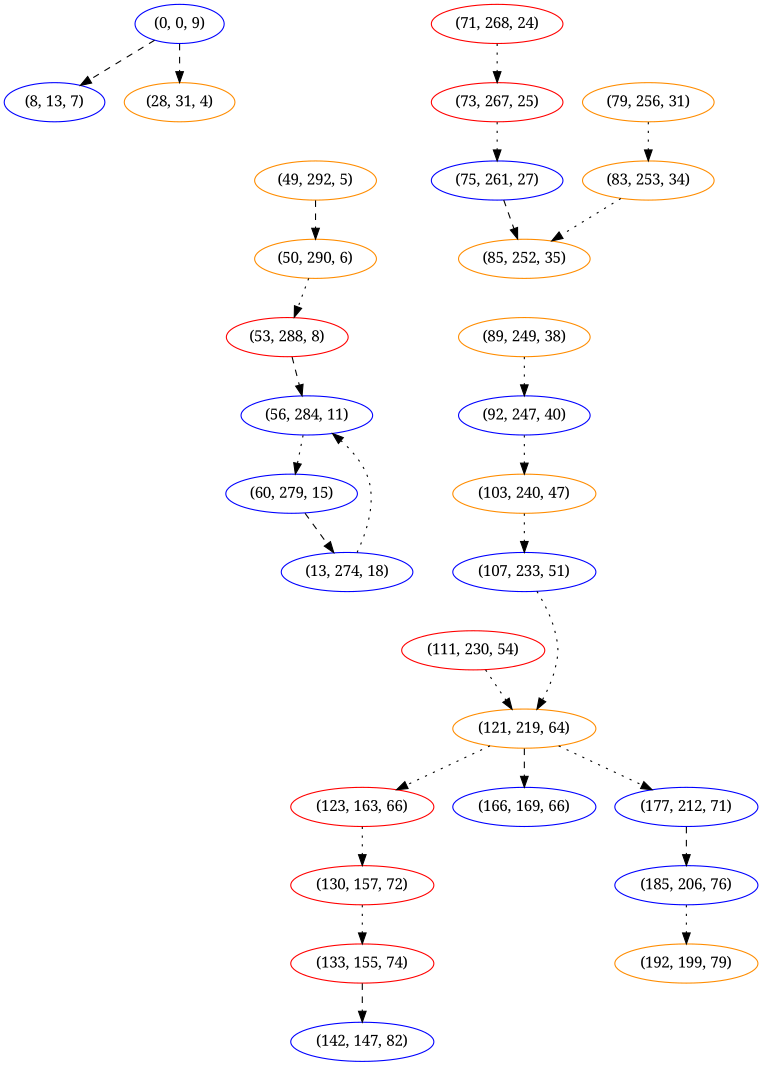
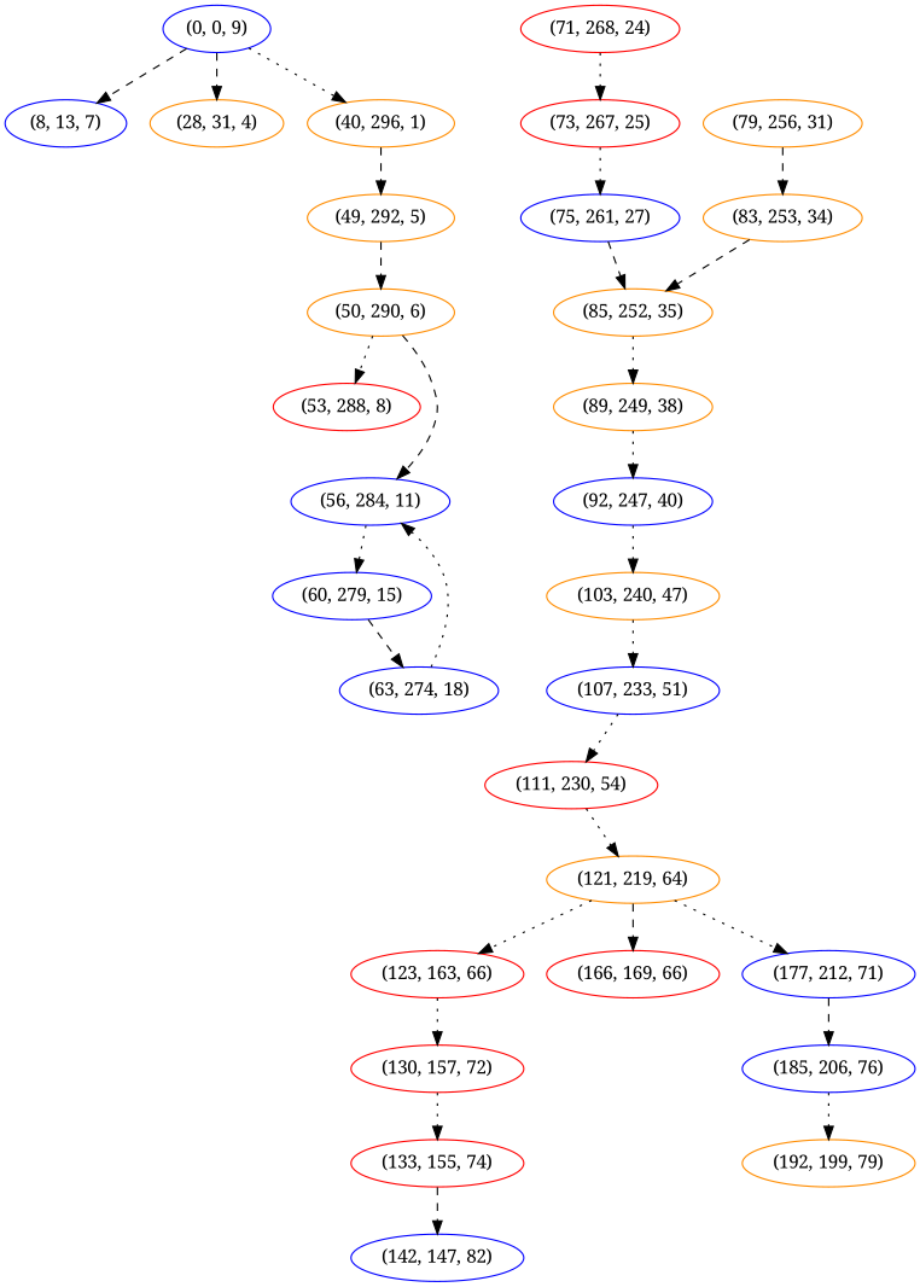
  digraph {
    fontname="Noto Serif"
    node [color=blue fontname="Noto Serif"]
    edge [fontname="Noto Serif" style=dotted]
    n1 [label="(0, 0, 9)"]
    "(8, 13, 7)"
    "(28, 31, 4)" [color=darkorange]
+   "(40, 296, 1)" [color=darkorange]
    "(49, 292, 5)" [color=darkorange]
    "(50, 290, 6)" [color=darkorange]
    "(53, 288, 8)" [color=red]
    "(56, 284, 11)"
    "(60, 279, 15)"
-   "(63, 274, 18)" [label="(13, 274, 18)"]
+   "(63, 274, 18)"
    "(71, 268, 24)" [color=red]
    "(73, 267, 25)" [color=red]
    "(75, 261, 27)"
    "(85, 252, 35)" [color=darkorange]
    "(79, 256, 31)" [color=darkorange]
    "(83, 253, 34)" [color=darkorange]
    "(89, 249, 38)" [color=darkorange]
    "(92, 247, 40)"
    "(103, 240, 47)" [color=darkorange]
    "(107, 233, 51)"
    "(111, 230, 54)" [color=red]
    "(121, 219, 64)" [color=darkorange]
    "(123, 163, 66)" [color=red]
-   "(166, 169, 66)"
+   "(166, 169, 66)" [color=red]
    "(177, 212, 71)"
    "(130, 157, 72)" [color=red]
    "(185, 206, 76)"
    "(133, 155, 74)" [color=red]
    "(142, 147, 82)"
    "(192, 199, 79)" [color=darkorange]
    n1 -> "(8, 13, 7)" [style=dashed]
    n1 -> "(28, 31, 4)" [style=dashed]
+   n1 -> "(40, 296, 1)"
+   "(40, 296, 1)" -> "(49, 292, 5)" [style=dashed]
    "(49, 292, 5)" -> "(50, 290, 6)" [style=dashed]
    "(50, 290, 6)" -> "(53, 288, 8)"
-   "(53, 288, 8)" -> "(56, 284, 11)" [style=dashed]
+   "(50, 290, 6)" -> "(56, 284, 11)" [style=dashed]
    "(56, 284, 11)" -> "(60, 279, 15)"
    "(60, 279, 15)" -> "(63, 274, 18)" [style=dashed]
    "(63, 274, 18)" -> "(56, 284, 11)"
    "(71, 268, 24)" -> "(73, 267, 25)"
    "(73, 267, 25)" -> "(75, 261, 27)"
    "(75, 261, 27)" -> "(85, 252, 35)" [style=dashed]
-   "(79, 256, 31)" -> "(83, 253, 34)"
-   "(83, 253, 34)" -> "(85, 252, 35)"
+   "(85, 252, 35)" -> "(89, 249, 38)"
+   "(79, 256, 31)" -> "(83, 253, 34)" [style=dashed]
+   "(83, 253, 34)" -> "(85, 252, 35)" [style=dashed]
    "(89, 249, 38)" -> "(92, 247, 40)"
    "(92, 247, 40)" -> "(103, 240, 47)"
    "(103, 240, 47)" -> "(107, 233, 51)"
-   "(107, 233, 51)" -> "(121, 219, 64)"
+   "(107, 233, 51)" -> "(111, 230, 54)"
    "(111, 230, 54)" -> "(121, 219, 64)"
    "(121, 219, 64)" -> "(123, 163, 66)"
    "(121, 219, 64)" -> "(166, 169, 66)" [style=dashed]
    "(121, 219, 64)" -> "(177, 212, 71)"
    "(123, 163, 66)" -> "(130, 157, 72)"
    "(177, 212, 71)" -> "(185, 206, 76)" [style=dashed]
    "(130, 157, 72)" -> "(133, 155, 74)"
    "(185, 206, 76)" -> "(192, 199, 79)"
    "(133, 155, 74)" -> "(142, 147, 82)" [style=dashed]
  }
